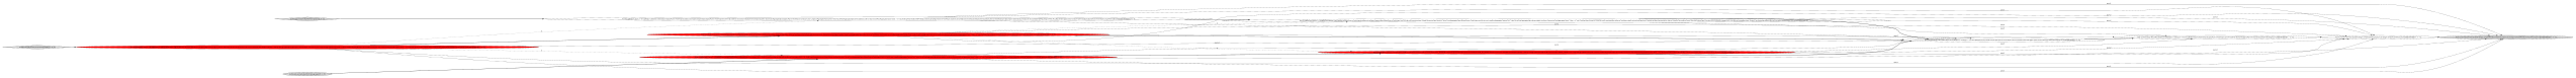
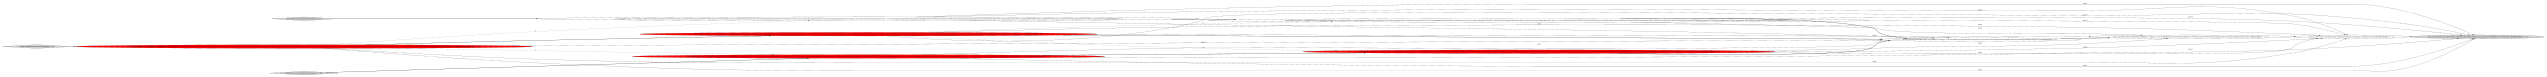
  digraph {
    rankdir=LR
    fontname=Nunito
    node [fillcolor=white shape=ellipse style=filled fontname=Nunito]
    edge [style=solid fontname=Nunito]
    n1 [fillcolor=red label="final GroupByQuery query1 = GroupByQuery.builder().setDataSource(QueryRunnerTestHelper.dataSource).setQuerySegmentSpec(QueryRunnerTestHelper.firstToThird).setDimensions(new DefaultDimensionSpec(\"quality\",\"alias\")).setAggregatorSpecs(QueryRunnerTestHelper.rowsCount,new LongSumAggregatorFactory(\"idx\",\"index\")).setPostAggregatorSpecs(ImmutableList.of(new ExpressionPostAggregator(\"post\",\"alias + 'x'\",null,TestExprMacroTable.INSTANCE))).setGranularity(QueryRunnerTestHelper.dayGran).build()@@@3@@@['1', '0', '0']"]
    n2 [label="Assert.assertTrue(Arrays.equals(strategy1.computeCacheKey(query1),strategy2.computeCacheKey(query2)))@@@7@@@['1', '1', '1']"]
    n3 [label="final GroupByQuery query1 = GroupByQuery.builder().setDataSource(QueryRunnerTestHelper.dataSource).setQuerySegmentSpec(QueryRunnerTestHelper.firstToThird).setDimensions(new DefaultDimensionSpec(\"quality\",\"alias\")).setAggregatorSpecs(QueryRunnerTestHelper.rowsCount,new LongSumAggregatorFactory(\"idx\",\"index\")).setPostAggregatorSpecs(ImmutableList.of(new ExpressionPostAggregator(\"post\",\"alias + 'x'\",null,TestExprMacroTable.INSTANCE))).setGranularity(QueryRunnerTestHelper.dayGran).setLimitSpec(new DefaultLimitSpec(ImmutableList.of(new OrderByColumnSpec(\"post\",OrderByColumnSpec.Direction.DESCENDING)),Integer.MAX_VALUE)).setHavingSpec(new GreaterThanHavingSpec(QueryRunnerTestHelper.uniqueMetric,8)).build()@@@3@@@['0', '0', '1']"]
    n4 [fillcolor=red label="final GroupByQuery query2 = GroupByQuery.builder().setDataSource(QueryRunnerTestHelper.dataSource).setQuerySegmentSpec(QueryRunnerTestHelper.firstToThird).setDimensions(new DefaultDimensionSpec(\"quality\",\"alias\")).setAggregatorSpecs(QueryRunnerTestHelper.rowsCount,new LongSumAggregatorFactory(\"idx\",\"index\")).setPostAggregatorSpecs(ImmutableList.of(new ExpressionPostAggregator(\"post\",\"alias - 'x'\",null,TestExprMacroTable.INSTANCE))).setGranularity(QueryRunnerTestHelper.dayGran).build()@@@4@@@['1', '0', '0']"]
    n5 [fillcolor=red label="final GroupByQuery query1 = GroupByQuery.builder().setDataSource(QueryRunnerTestHelper.DATA_SOURCE).setQuerySegmentSpec(QueryRunnerTestHelper.FIRST_TO_THIRD).setDimensions(new DefaultDimensionSpec(\"quality\",\"alias\")).setAggregatorSpecs(QueryRunnerTestHelper.ROWS_COUNT,new LongSumAggregatorFactory(\"idx\",\"index\")).setPostAggregatorSpecs(ImmutableList.of(new ExpressionPostAggregator(\"post\",\"alias + 'x'\",null,TestExprMacroTable.INSTANCE))).setGranularity(QueryRunnerTestHelper.DAY_GRAN).build()@@@3@@@['0', '1', '0']"]
    n6 [fillcolor=lightgray label="Assert.assertFalse(Arrays.equals(strategy1.computeResultLevelCacheKey(query1),strategy2.computeResultLevelCacheKey(query2)))@@@8@@@['1', '1', '1']"]
    n7 [label="final CacheStrategy<ResultRow,Object,GroupByQuery> strategy1 = new GroupByQueryQueryToolChest(null,QueryRunnerTestHelper.sameThreadIntervalChunkingQueryRunnerDecorator()).getCacheStrategy(query1)@@@5@@@['1', '1', '1']"]
-   n8 [fillcolor=lightgray label="testResultLevelCacheKeyWithPostAggregate['0', '1', '0']"]
+   n8 [fillcolor=lightgray label="testResultLevelCacheKeyWithPostAggregate['0', '1', '0']" shape=diamond]
    n9 [label="final GroupByQuery query2 = GroupByQuery.builder().setDataSource(QueryRunnerTestHelper.dataSource).setQuerySegmentSpec(QueryRunnerTestHelper.firstToThird).setDimensions(new DefaultDimensionSpec(\"quality\",\"alias\")).setAggregatorSpecs(QueryRunnerTestHelper.rowsCount,new LongSumAggregatorFactory(\"idx\",\"index\")).setPostAggregatorSpecs(ImmutableList.of(new ExpressionPostAggregator(\"post\",\"alias + 'x'\",null,TestExprMacroTable.INSTANCE))).setGranularity(QueryRunnerTestHelper.dayGran).setLimitSpec(new DefaultLimitSpec(ImmutableList.of(new OrderByColumnSpec(\"post\",OrderByColumnSpec.Direction.DESCENDING)),Integer.MAX_VALUE)).setHavingSpec(new GreaterThanHavingSpec(QueryRunnerTestHelper.uniqueMetric,10)).build()@@@4@@@['0', '0', '1']"]
    n10 [label="final CacheStrategy<ResultRow,Object,GroupByQuery> strategy2 = new GroupByQueryQueryToolChest(null,QueryRunnerTestHelper.sameThreadIntervalChunkingQueryRunnerDecorator()).getCacheStrategy(query2)@@@6@@@['1', '1', '1']"]
    n11 [fillcolor=lightgray label="testResultLevelCacheKeyWithPostAggregate['1', '0', '0']" shape=diamond]
    n12 [fillcolor=red label="final GroupByQuery query2 = GroupByQuery.builder().setDataSource(QueryRunnerTestHelper.DATA_SOURCE).setQuerySegmentSpec(QueryRunnerTestHelper.FIRST_TO_THIRD).setDimensions(new DefaultDimensionSpec(\"quality\",\"alias\")).setAggregatorSpecs(QueryRunnerTestHelper.ROWS_COUNT,new LongSumAggregatorFactory(\"idx\",\"index\")).setPostAggregatorSpecs(ImmutableList.of(new ExpressionPostAggregator(\"post\",\"alias - 'x'\",null,TestExprMacroTable.INSTANCE))).setGranularity(QueryRunnerTestHelper.DAY_GRAN).build()@@@4@@@['0', '1', '0']"]
    n13 [fillcolor=lightgray label="testResultLevelCacheKeyWithHavingSpec['0', '0', '1']" shape=diamond]
    n1 -> n2 [label=query1]
    n1 -> n3 [label=0 style=dashed]
    n1 -> n4 [style=bold]
    n1 -> n5 [label=0 style=dashed]
    n1 -> n6 [label=query1]
    n1 -> n7 [label=query1]
    n2 -> n6 [style=bold]
    n3 -> n2 [label=query1]
    n3 -> n6 [label=query1]
    n3 -> n7 [label=query1]
    n3 -> n9 [style=bold]
    n4 -> n2 [label=query2]
    n4 -> n6 [label=query2]
    n4 -> n7 [style=bold]
    n4 -> n9 [label=0 style=dashed]
    n4 -> n10 [label=query2]
    n4 -> n12 [label=0 style=dashed]
    n5 -> n2 [label=query1]
    n5 -> n6 [label=query1]
    n5 -> n7 [label=query1]
    n5 -> n12 [style=bold]
    n7 -> n10 [style=bold]
    n8 -> n5 [style=bold]
    n9 -> n2 [label=query2]
    n9 -> n6 [label=query2]
    n9 -> n7 [style=bold]
    n9 -> n10 [label=query2]
    n10 -> n2 [style=bold]
    n11 -> n1 [style=bold]
    n12 -> n2 [label=query2]
    n12 -> n6 [label=query2]
    n12 -> n7 [style=bold]
    n12 -> n10 [label=query2]
    n13 -> n3 [style=bold]
  }
